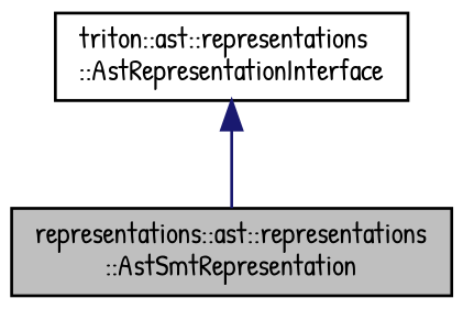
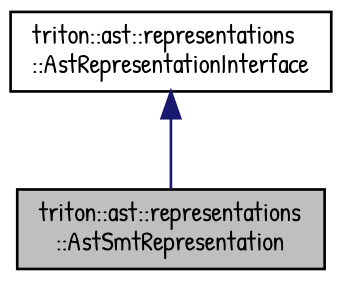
  digraph {
    fontname="Patrick Hand"
    node [color=black fontname="Patrick Hand" fontsize=10 shape=record style=filled]
-   n1 [fillcolor=grey75 fontcolor=black height=0.2 label="representations::ast::representations\l::AstSmtRepresentation" width=0.4]
+   n1 [fillcolor=grey75 fontcolor=black height=0.2 label="triton::ast::representations\l::AstSmtRepresentation" width=0.4]
    n2 [fillcolor=white height=0.2 label="triton::ast::representations\l::AstRepresentationInterface" width=0.4]
    n2 -> n1 [color=midnightblue dir=back fontname="Patrick Hand" fontsize=10 labelfontname=Helvetica labelfontsize=10 style=solid]
  }
